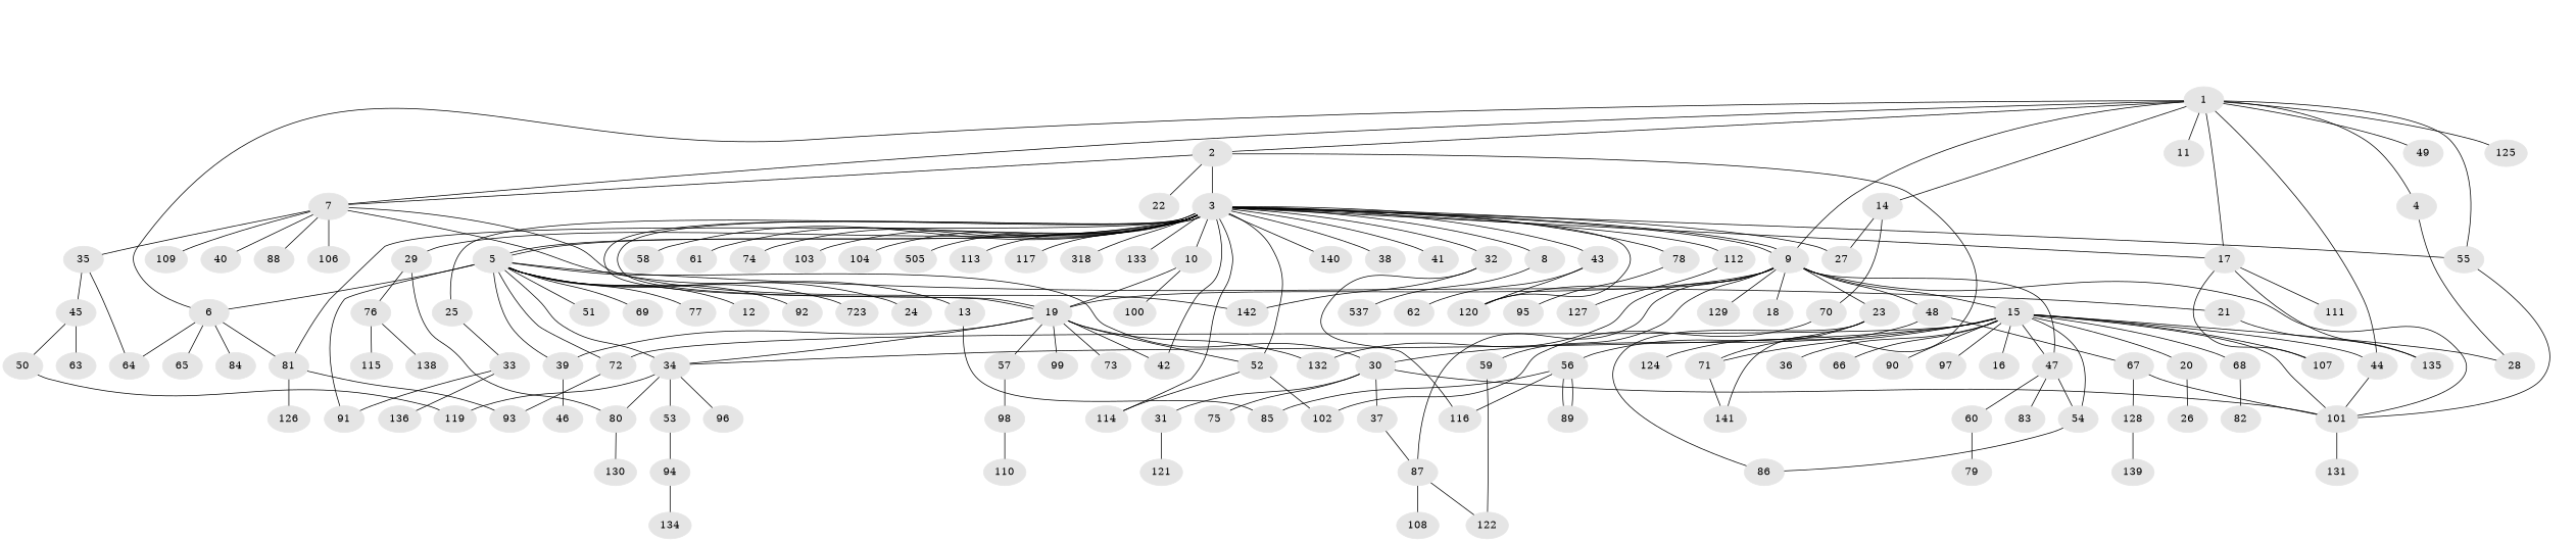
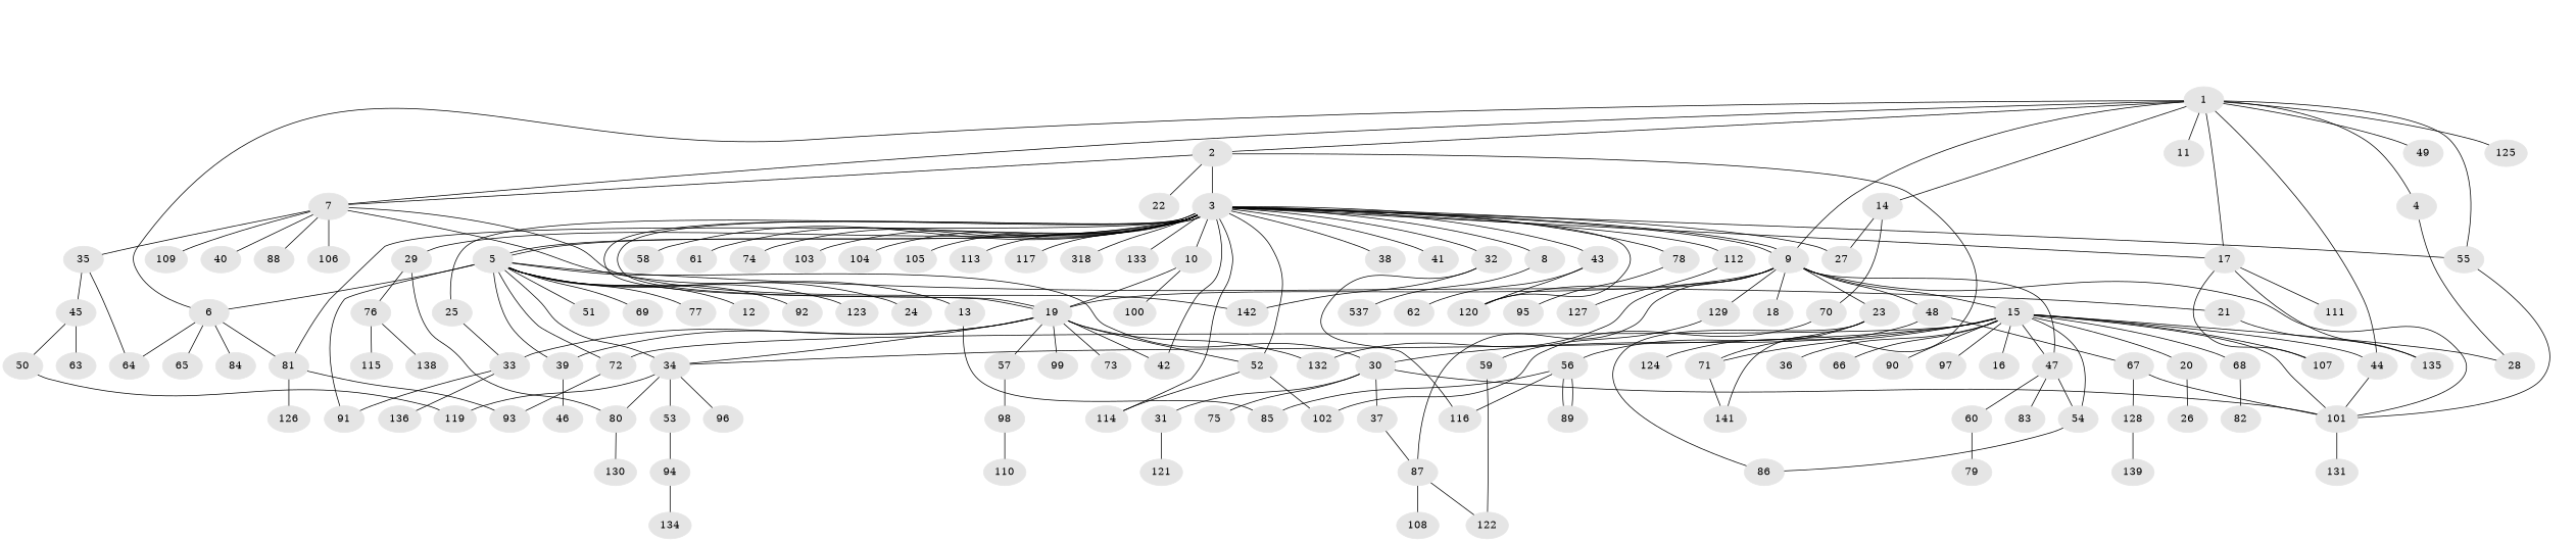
  graph {
    node [color=gray90 style=filled]
    1
    2
    4
    6
    7
    9
    11
    14
    17
    44
    49
    55
    125
    3
    22
    141
    28
    81
    64
    65
    84
    13
    35
    40
    88
    106
    109
    142
    19
    120
    15
    18
    23
    47
    48
    59
    87
    101
    129
    132
    27
    70
    107
    111
    135
    5
    8
    10
    25
    29
    32
    38
    41
    42
    43
    52
    58
    61
    74
    78
    103
    104
-   105 [label=505]
+   105
    112
    113
    114
    117
    n68 [label=318]
    133
-   140
    12
    21
    24
    30
    34
    39
    51
    69
    72
    77
    91
    92
-   123 [label=723]
+   123
    n84 [label=537]
    100
    33
    57
    73
    99
    76
    80
    116
    62
    102
    95
    93
    126
    127
    31
    37
    75
    53
    96
    119
    46
    85
    45
    16
    20
    36
    54
    66
    68
    71
    90
    97
    56
    86
    60
    83
    67
    124
    122
    108
    131
    26
    82
    136
    98
    89
    115
    138
    130
    121
    94
    50
    63
    79
    128
    134
    110
    139
    1 -- 2
    1 -- 4
    1 -- 6
    1 -- 7
    1 -- 9
    1 -- 11
    1 -- 14
    1 -- 17
    1 -- 44
    1 -- 49
    1 -- 55
    1 -- 125
    2 -- 7
    2 -- 3
    2 -- 22
    2 -- 141
    4 -- 28
    6 -- 81
    6 -- 64
    6 -- 65
    6 -- 84
    7 -- 13
    7 -- 35
    7 -- 40
    7 -- 88
    7 -- 106
    7 -- 109
    7 -- 142
    9 -- 19
    9 -- 120
    9 -- 15
    9 -- 18
    9 -- 23
    9 -- 47
    9 -- 48
-   9 -- 59
+   129 -- 59
    9 -- 87
    9 -- 101
    9 -- 129
    9 -- 132
    14 -- 27
    14 -- 70
    17 -- 107
    17 -- 111
    17 -- 135
    44 -- 101
    55 -- 101
    3 -- 9
    3 -- 9
    3 -- 17
    3 -- 55
    3 -- 81
    3 -- 19
    3 -- 19
    3 -- 120
    3 -- 27
    3 -- 5
    3 -- 5
    3 -- 8
    3 -- 10
    3 -- 25
    3 -- 29
    3 -- 32
    3 -- 38
    3 -- 41
    3 -- 42
    3 -- 43
    3 -- 52
    3 -- 58
    3 -- 61
    3 -- 74
    3 -- 78
    3 -- 103
    3 -- 104
    3 -- 105
    3 -- 112
    3 -- 113
    3 -- 114
    3 -- 117
    3 -- n68
    3 -- 133
-   3 -- 140
    81 -- 93
    81 -- 126
    13 -- 85
    35 -- 64
    35 -- 45
    19 -- 132
    19 -- 42
    19 -- 52
    19 -- 34
    19 -- 39
+   19 -- 33
    19 -- 57
    19 -- 73
    19 -- 99
    15 -- 44
    15 -- 28
    15 -- 47
    15 -- 101
    15 -- 107
    15 -- 30
    15 -- 34
    15 -- 72
    15 -- 16
    15 -- 20
    15 -- 36
    15 -- 54
    15 -- 66
    15 -- 68
    15 -- 71
    15 -- 90
    15 -- 97
    23 -- 71
    23 -- 56
    23 -- 86
    47 -- 54
    47 -- 60
    47 -- 83
    48 -- 67
    48 -- 124
    59 -- 122
    87 -- 122
    87 -- 108
    101 -- 131
    70 -- 102
    5 -- 6
    5 -- 12
    5 -- 21
    5 -- 24
    5 -- 30
    5 -- 34
    5 -- 39
    5 -- 51
    5 -- 69
    5 -- 72
    5 -- 77
    5 -- 91
    5 -- 92
    5 -- 123
    8 -- n84
    10 -- 19
    10 -- 100
    25 -- 33
    29 -- 76
    29 -- 80
    32 -- 142
    32 -- 116
    43 -- 120
    43 -- 62
    52 -- 114
    52 -- 102
    78 -- 95
    112 -- 127
    21 -- 135
    30 -- 101
    30 -- 31
    30 -- 37
    30 -- 75
    34 -- 80
    34 -- 53
    34 -- 96
    34 -- 119
    39 -- 46
    72 -- 93
    33 -- 91
    33 -- 136
    57 -- 98
    76 -- 115
    76 -- 138
    80 -- 130
    31 -- 121
    37 -- 87
    53 -- 94
    45 -- 50
    45 -- 63
    20 -- 26
    54 -- 86
    68 -- 82
    71 -- 141
    56 -- 116
    56 -- 85
    56 -- 89
    56 -- 89
    60 -- 79
    67 -- 101
    67 -- 128
    98 -- 110
    94 -- 134
    50 -- 119
    128 -- 139
  }
